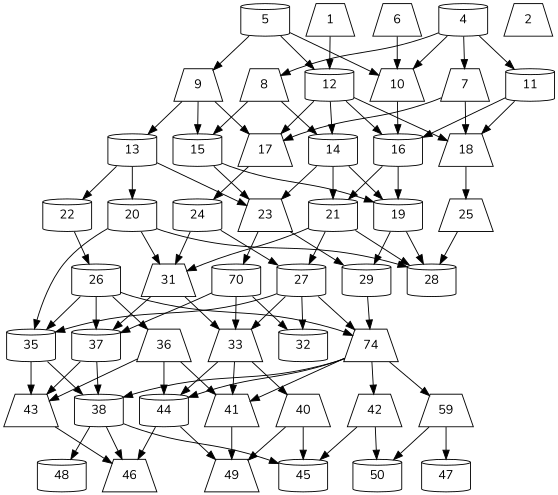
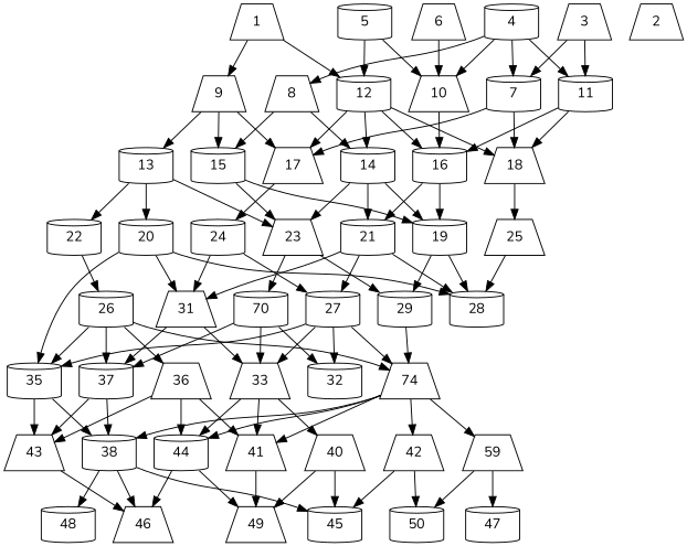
  digraph {
    fontname=Nunito
    node [alpha=0.16 fontname=Nunito shape=cylinder]
    edge [fontname=Nunito]
    1 [alpha=0.14 expect_size=45438976 shape=trapezium]
    9 [alpha=0.10 expect_size=22800384 shape=trapezium]
    12 [alpha=0.17 expect_size=31851520]
    17 [alpha=0.19 expect_size=29562880 shape=trapezium]
    15 [alpha=0.10 expect_size=44292096]
    13 [expect_size=33259520]
    18 [alpha=0.07 expect_size=9914368 shape=trapezium]
    14 [alpha=0.07 expect_size=6824960]
    16 [alpha=0.14 expect_size=18905088]
    24 [alpha=0.13 expect_size=17913856]
    23 [alpha=0.10 expect_size=28198912 shape=trapezium]
    19 [alpha=0.15 expect_size=52203520]
    20 [alpha=0.13 expect_size=27481088]
    22 [alpha=0.11 expect_size=35427328]
    25 [alpha=0.13 expect_size=34019328 shape=trapezium]
    21 [alpha=0.08 expect_size=44664832]
    2 [alpha=0.01 expect_size=23467008 shape=trapezium]
-   7 [alpha=0.12 expect_size=34621440 shape=trapezium]
+   3 [alpha=0.09 expect_size=42716160 shape=trapezium]
+   7 [alpha=0.12 expect_size=34621440]
    11 [expect_size=47159296]
    4 [expect_size=16157696]
    8 [alpha=0.18 expect_size=13966336 shape=trapezium]
    10 [alpha=0.07 expect_size=40749056 shape=trapezium]
    5 [alpha=0.09 expect_size=45426688]
    6 [alpha=0.05 expect_size=15559680 shape=trapezium]
    31 [alpha=0.09 expect_size=30672896 shape=trapezium]
    27 [alpha=0.15 expect_size=43567104]
    28 [expect_size=41084928]
    29 [alpha=0.04 expect_size=10119168]
    n30 [alpha=0.08 expect_size=46338048 label=70]
    35 [alpha=0.12 expect_size=36642816]
    26 [alpha=0.18 expect_size=10932224]
    n33 [alpha=0.10 expect_size=5703680 label=74 shape=trapezium]
    37 [alpha=0.17 expect_size=16684032]
    33 [alpha=0.05 expect_size=29691904 shape=trapezium]
    36 [alpha=0.19 expect_size=21134336 shape=trapezium]
    32 [alpha=0.01 expect_size=50506752]
    41 [alpha=0.10 expect_size=24715264 shape=trapezium]
    44 [alpha=0.10 expect_size=13791232]
    38 [expect_size=5482496]
    n41 [expect_size=43441152 label=59 shape=trapezium]
    42 [alpha=0.09 expect_size=45455360 shape=trapezium]
    43 [alpha=0.17 expect_size=48203776 shape=trapezium]
    40 [alpha=0.05 expect_size=6558720 shape=trapezium]
    49 [alpha=0.09 expect_size=46904320 shape=trapezium]
    46 [alpha=0.04 expect_size=18838528 shape=trapezium]
    45 [expect_size=38172672]
    48 [alpha=0.08 expect_size=8709120]
    47 [alpha=0.08 expect_size=16638976]
    50 [alpha=0.08 expect_size=36630528]
-   5 -> 9
+   1 -> 9
    1 -> 12
    9 -> 17
    9 -> 15
    9 -> 13
    12 -> 17
    12 -> 18
    12 -> 14
    12 -> 16
    17 -> 24
    15 -> 23
    15 -> 19
    13 -> 23
    13 -> 20
    13 -> 22
    18 -> 25
    14 -> 23
    14 -> 19
    14 -> 21
    16 -> 19
    16 -> 21
    24 -> 31
    24 -> 27
    23 -> 29
    23 -> n30
    19 -> 28
    19 -> 29
    20 -> 31
    20 -> 28
    20 -> 35
    22 -> 26
    25 -> 28
    21 -> 31
    21 -> 27
    21 -> 28
+   3 -> 7
+   3 -> 11
    7 -> 17
    7 -> 18
    11 -> 18
    11 -> 16
    4 -> 7
    4 -> 11
    4 -> 8
    4 -> 10
    8 -> 15
    8 -> 14
    10 -> 16
    5 -> 12
    5 -> 10
    6 -> 10
    31 -> 37
    31 -> 33
    27 -> 35
    27 -> n33
    27 -> 33
    27 -> 32
    29 -> n33
    n30 -> 37
    n30 -> 33
    n30 -> 32
    35 -> 38
    35 -> 43
    26 -> 35
    26 -> n33
    26 -> 37
    26 -> 36
    n33 -> 41
    n33 -> 44
    n33 -> 38
    n33 -> n41
    n33 -> 42
    37 -> 38
    37 -> 43
    33 -> 41
    33 -> 44
    33 -> 40
    36 -> 41
    36 -> 44
    36 -> 43
    41 -> 49
    44 -> 49
    44 -> 46
    38 -> 46
    38 -> 45
    38 -> 48
    n41 -> 47
    n41 -> 50
    42 -> 45
    42 -> 50
    43 -> 46
    40 -> 49
    40 -> 45
  }
